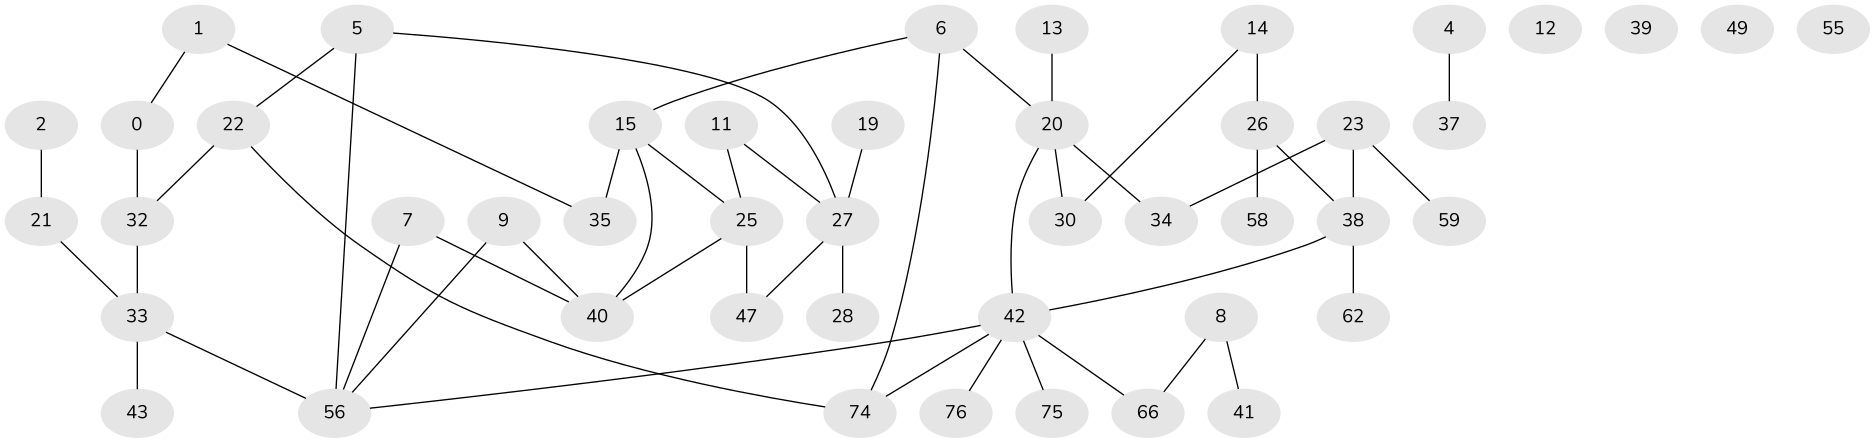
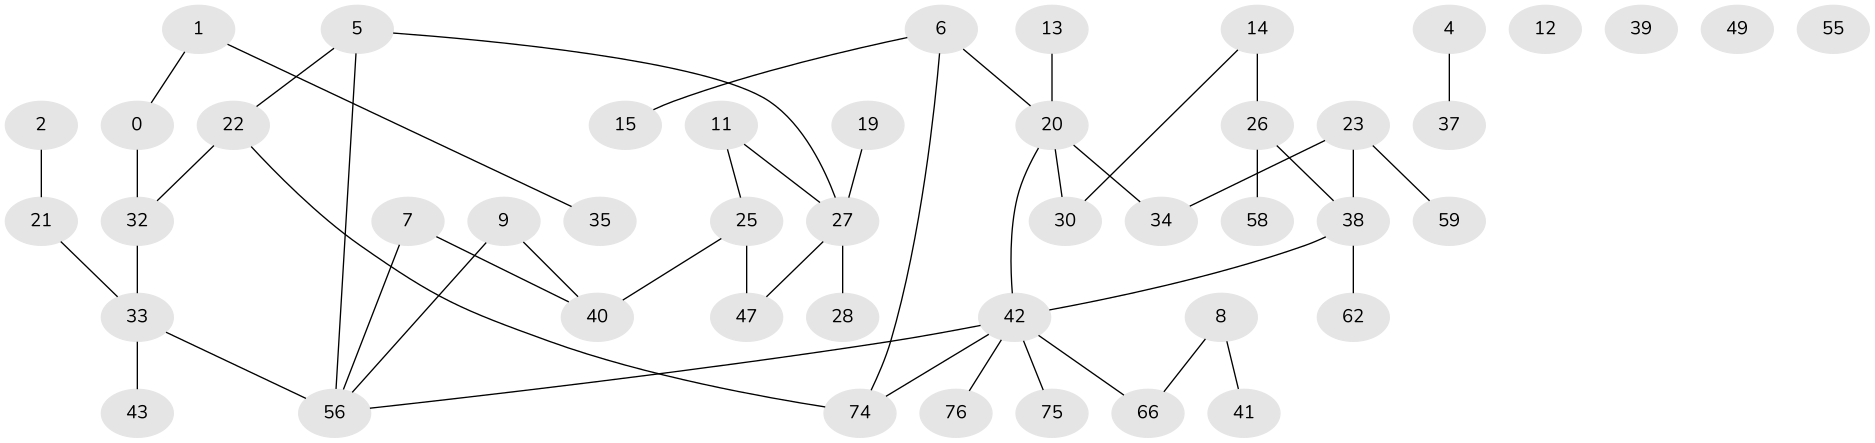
  graph {
    fontname=Nunito
    node [color=gray90 fontname=Nunito style=filled]
    edge [fontname=Nunito]
    1 [super="+44"]
    n2 [label=0 super="+10"]
    35 [super="+61"]
    32 [super="+71"]
    8 [super="+31"]
    41
    66 [super="+70"]
    21 [super="+52"]
    2
    33 [super="+69"]
    4 [super="+73"]
    37
    5 [super="+29"]
    22 [super="+51"]
    27 [super="+57"]
    56 [super="+67"]
    74
    47
    28 [super="+48"]
    6 [super="+46"]
    15 [super="+72"]
    20 [super="+36"]
    40 [super="+50"]
    25 [super="+63"]
    30 [super="+64"]
    34 [super="+53"]
    42 [super="+68"]
    7
    9 [super="+18"]
    11 [super="+17"]
    12
    13 [super="+16"]
    26 [super="+60"]
    58
    38
    14
    19 [super="+54"]
    75
    76
    43
    23 [super="+45"]
    59
    62
    39
    49
    55
    1 -- n2
    1 -- 35
    n2 -- 32 [weight=2]
    32 -- 33
    8 -- 41
    8 -- 66
    21 -- 33
    2 -- 21
    33 -- 56
    33 -- 43
    4 -- 37
    5 -- 22
    5 -- 27
    5 -- 56
    22 -- 32
    22 -- 74
    27 -- 47
    27 -- 28
    6 -- 74
    6 -- 15
    6 -- 20
-   15 -- 35
-   15 -- 40
-   15 -- 25
    20 -- 30
    20 -- 34
    20 -- 42
    25 -- 47
    25 -- 40
    42 -- 66
    42 -- 56
    42 -- 74
    42 -- 75
    42 -- 76
    7 -- 56
    7 -- 40
    9 -- 56
    9 -- 40
    11 -- 27
    11 -- 25
    13 -- 20
    26 -- 58
    26 -- 38
    38 -- 42
    38 -- 62
    14 -- 30
    14 -- 26 [weight=2]
    19 -- 27
    23 -- 34
    23 -- 38
    23 -- 59
  }
